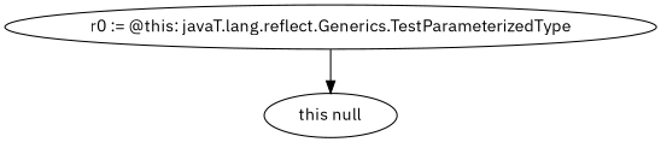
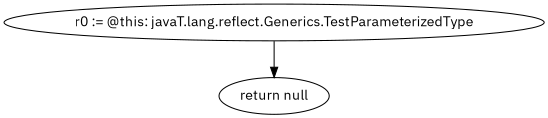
  digraph {
    fontname="IBM Plex Sans"
    node [fontname="IBM Plex Sans"]
    "r0 := @this: javaT.lang.reflect.Generics.TestParameterizedType"
-   "return null" [label="this null"]
+   "return null"
    "r0 := @this: javaT.lang.reflect.Generics.TestParameterizedType" -> "return null" [fontname="IBM Plex Sans"]
  }
